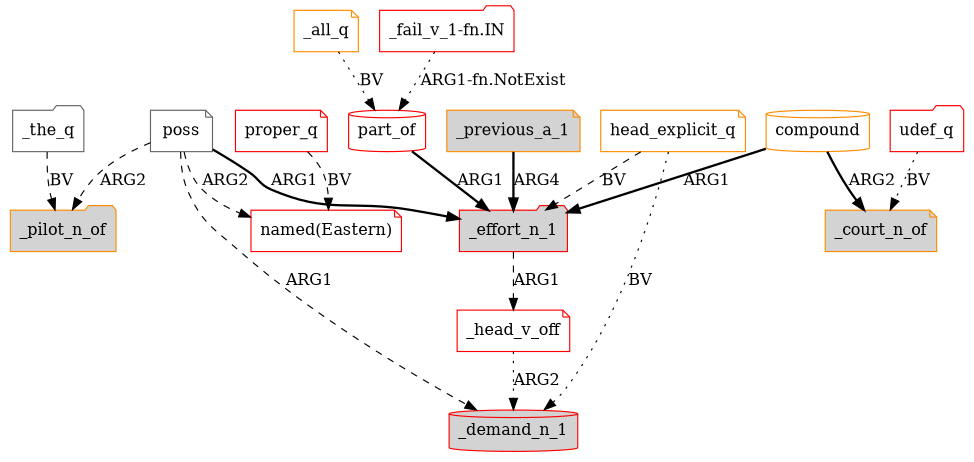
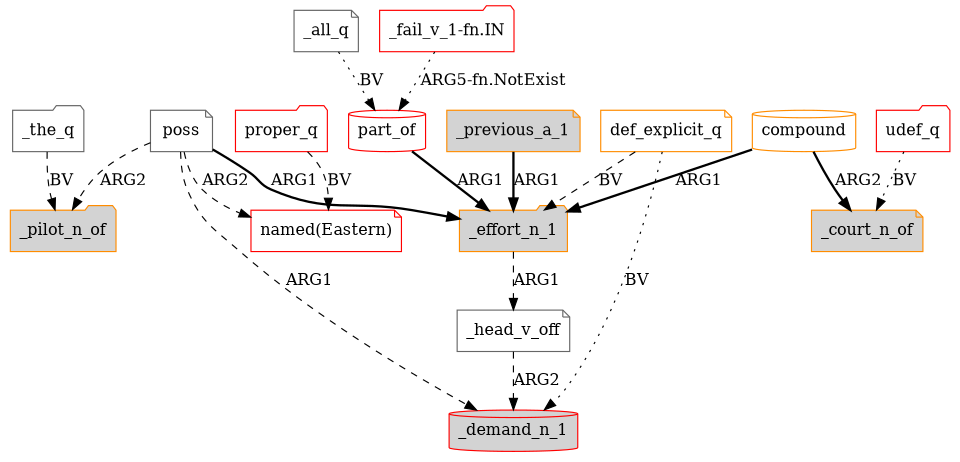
  digraph {
    node [color=red fillcolor=white shape=note style=filled]
    edge [style=dashed]
    _the_q [color=gray40 shape=folder]
    _pilot_n_of [color=darkorange fillcolor=lightgrey shape=folder]
    compound [color=darkorange shape=cylinder]
-   _effort_n_1 [fillcolor=lightgrey shape=folder]
+   _effort_n_1 [color=darkorange fillcolor=lightgrey shape=folder]
    _court_n_of [color=darkorange fillcolor=lightgrey]
-   _head_v_off
+   _head_v_off [color=gray40]
    _demand_n_1 [fillcolor=lightgrey shape=cylinder]
    poss [color=gray40]
    "named(Eastern)"
    part_of [shape=cylinder]
-   _all_q [color=darkorange]
+   _all_q [color=gray40]
    _previous_a_1 [color=darkorange fillcolor=lightgrey]
    "_fail_v_1-fn.IN" [shape=folder]
-   proper_q
-   def_explicit_q [color=darkorange label=head_explicit_q]
+   proper_q [shape=folder]
+   def_explicit_q [color=darkorange]
    udef_q [shape=folder]
    _the_q -> _pilot_n_of [label=BV]
    compound -> _effort_n_1 [label=ARG1 style=bold]
    compound -> _court_n_of [label=ARG2 style=bold]
    _effort_n_1 -> _head_v_off [label=ARG1]
-   _head_v_off -> _demand_n_1 [label=ARG2 style=dotted]
+   _head_v_off -> _demand_n_1 [label=ARG2]
    poss -> _pilot_n_of [label=ARG2]
    poss -> _effort_n_1 [label=ARG1 style=bold]
    poss -> _demand_n_1 [label=ARG1]
    poss -> "named(Eastern)" [label=ARG2]
    part_of -> _effort_n_1 [label=ARG1 style=bold]
    _all_q -> part_of [label=BV style=dotted]
-   _previous_a_1 -> _effort_n_1 [label=ARG4 style=bold]
-   "_fail_v_1-fn.IN" -> part_of [label="ARG1-fn.NotExist" style=dotted]
+   _previous_a_1 -> _effort_n_1 [label=ARG1 style=bold]
+   "_fail_v_1-fn.IN" -> part_of [label="ARG5-fn.NotExist" style=dotted]
    proper_q -> "named(Eastern)" [label=BV]
    def_explicit_q -> _effort_n_1 [label=BV]
    def_explicit_q -> _demand_n_1 [label=BV style=dotted]
    udef_q -> _court_n_of [label=BV style=dotted]
  }
